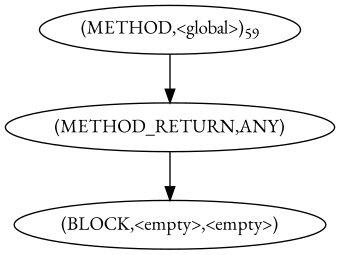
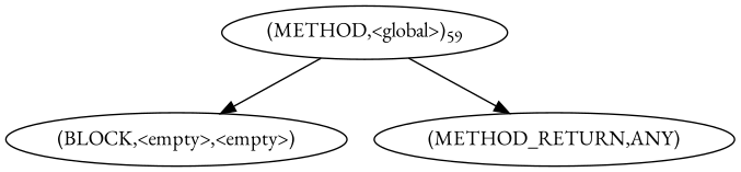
  digraph {
    fontname="EB Garamond"
    node [fontname="EB Garamond"]
    edge [fontname="EB Garamond"]
    n1 [label=<(METHOD,&lt;global&gt;)<SUB>59</SUB>>]
    n2 [label=<(BLOCK,&lt;empty&gt;,&lt;empty&gt;)>]
    n3 [label=<(METHOD_RETURN,ANY)>]
-   n3 -> n2
+   n1 -> n2
    n1 -> n3
  }
